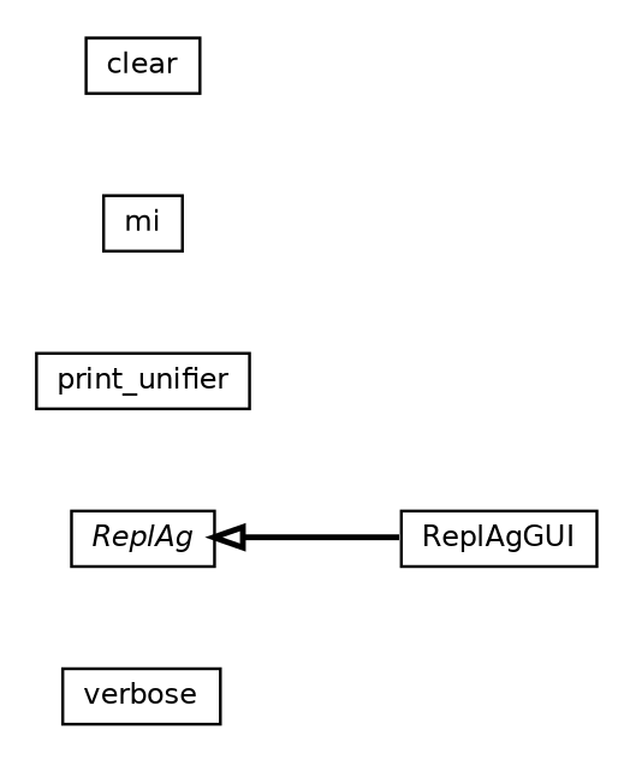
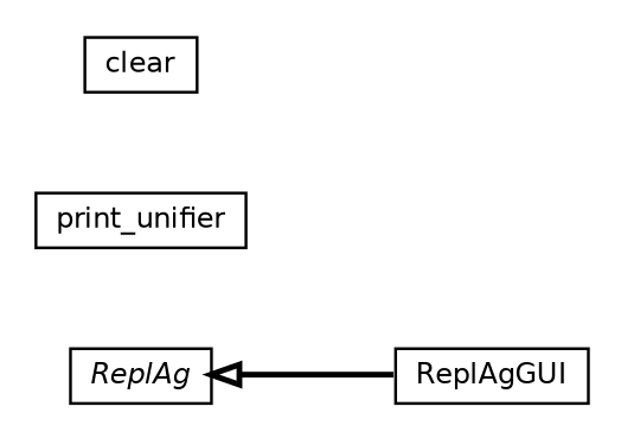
  digraph {
    nodesep=0.25
    ranksep=0.5
    rankdir=LR
    node [fontcolor=black fontname=Helvetica fontsize=10.0 shape=plaintext]
-   n1 [label=<<table title="jason.infra.repl.verbose" border="0" cellborder="1" cellspacing="0" cellpadding="2" port="p" href="./verbose.html"> 		<tr><td><table border="0" cellspacing="0" cellpadding="1"> <tr><td align="center" balign="center"> verbose </td></tr> 		</table></td></tr> 		</table>>]
    n2 [label=<<table title="jason.infra.repl.ReplAgGUI" border="0" cellborder="1" cellspacing="0" cellpadding="2" port="p" href="./ReplAgGUI.html"> 		<tr><td><table border="0" cellspacing="0" cellpadding="1"> <tr><td align="center" balign="center"> ReplAgGUI </td></tr> 		</table></td></tr> 		</table>>]
    n3 [label=<<table title="jason.infra.repl.ReplAg" border="0" cellborder="1" cellspacing="0" cellpadding="2" port="p" href="./ReplAg.html"> 		<tr><td><table border="0" cellspacing="0" cellpadding="1"> <tr><td align="center" balign="center"><font face="Helvetica-Oblique"> ReplAg </font></td></tr> 		</table></td></tr> 		</table>>]
    n4 [label=<<table title="jason.infra.repl.print_unifier" border="0" cellborder="1" cellspacing="0" cellpadding="2" port="p" href="./print_unifier.html"> 		<tr><td><table border="0" cellspacing="0" cellpadding="1"> <tr><td align="center" balign="center"> print_unifier </td></tr> 		</table></td></tr> 		</table>>]
-   n5 [label=<<table title="jason.infra.repl.mi" border="0" cellborder="1" cellspacing="0" cellpadding="2" port="p" href="./mi.html"> 		<tr><td><table border="0" cellspacing="0" cellpadding="1"> <tr><td align="center" balign="center"> mi </td></tr> 		</table></td></tr> 		</table>>]
    n6 [label=<<table title="jason.infra.repl.clear" border="0" cellborder="1" cellspacing="0" cellpadding="2" port="p" href="./clear.html"> 		<tr><td><table border="0" cellspacing="0" cellpadding="1"> <tr><td align="center" balign="center"> clear </td></tr> 		</table></td></tr> 		</table>>]
    n3 -> n2 [arrowtail=empty dir=back fontname=Helvetica fontsize=10 headport=p labelfontname=Helvetica labelfontsize=10 tailport=p style=bold]
  }
